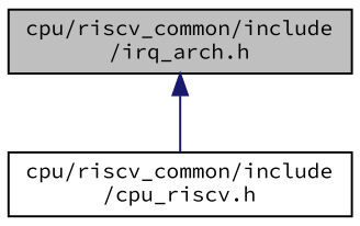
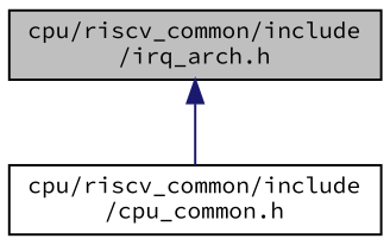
  digraph {
    fontname="Source Code Pro"
    node [color=black fontname="Source Code Pro" fontsize=10 shape=record style=filled]
    n1 [fillcolor=grey75 fontcolor=black height=0.2 label="cpu/riscv_common/include\l/irq_arch.h" width=0.4]
-   n2 [fillcolor=white height=0.2 label="cpu/riscv_common/include\l/cpu_riscv.h" width=0.4]
+   n2 [fillcolor=white height=0.2 label="cpu/riscv_common/include\l/cpu_common.h" width=0.4]
    n1 -> n2 [color=midnightblue dir=back fontname="Source Code Pro" fontsize=10 labelfontname=Helvetica labelfontsize=10 style=solid]
  }
